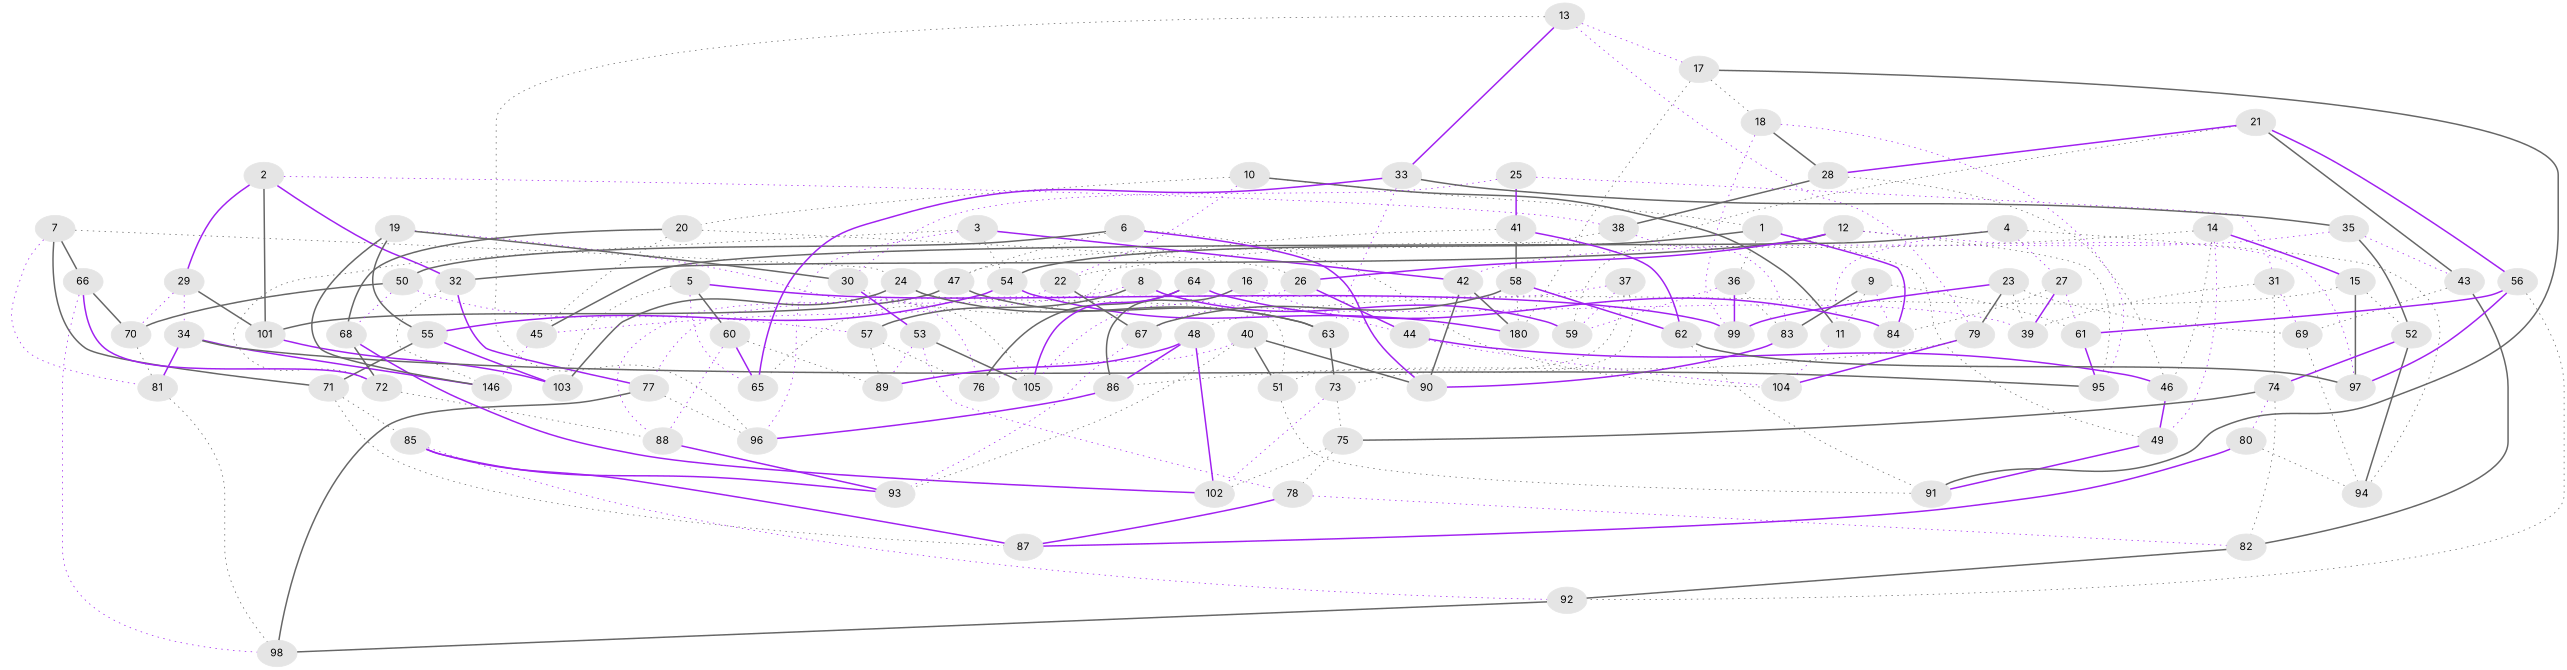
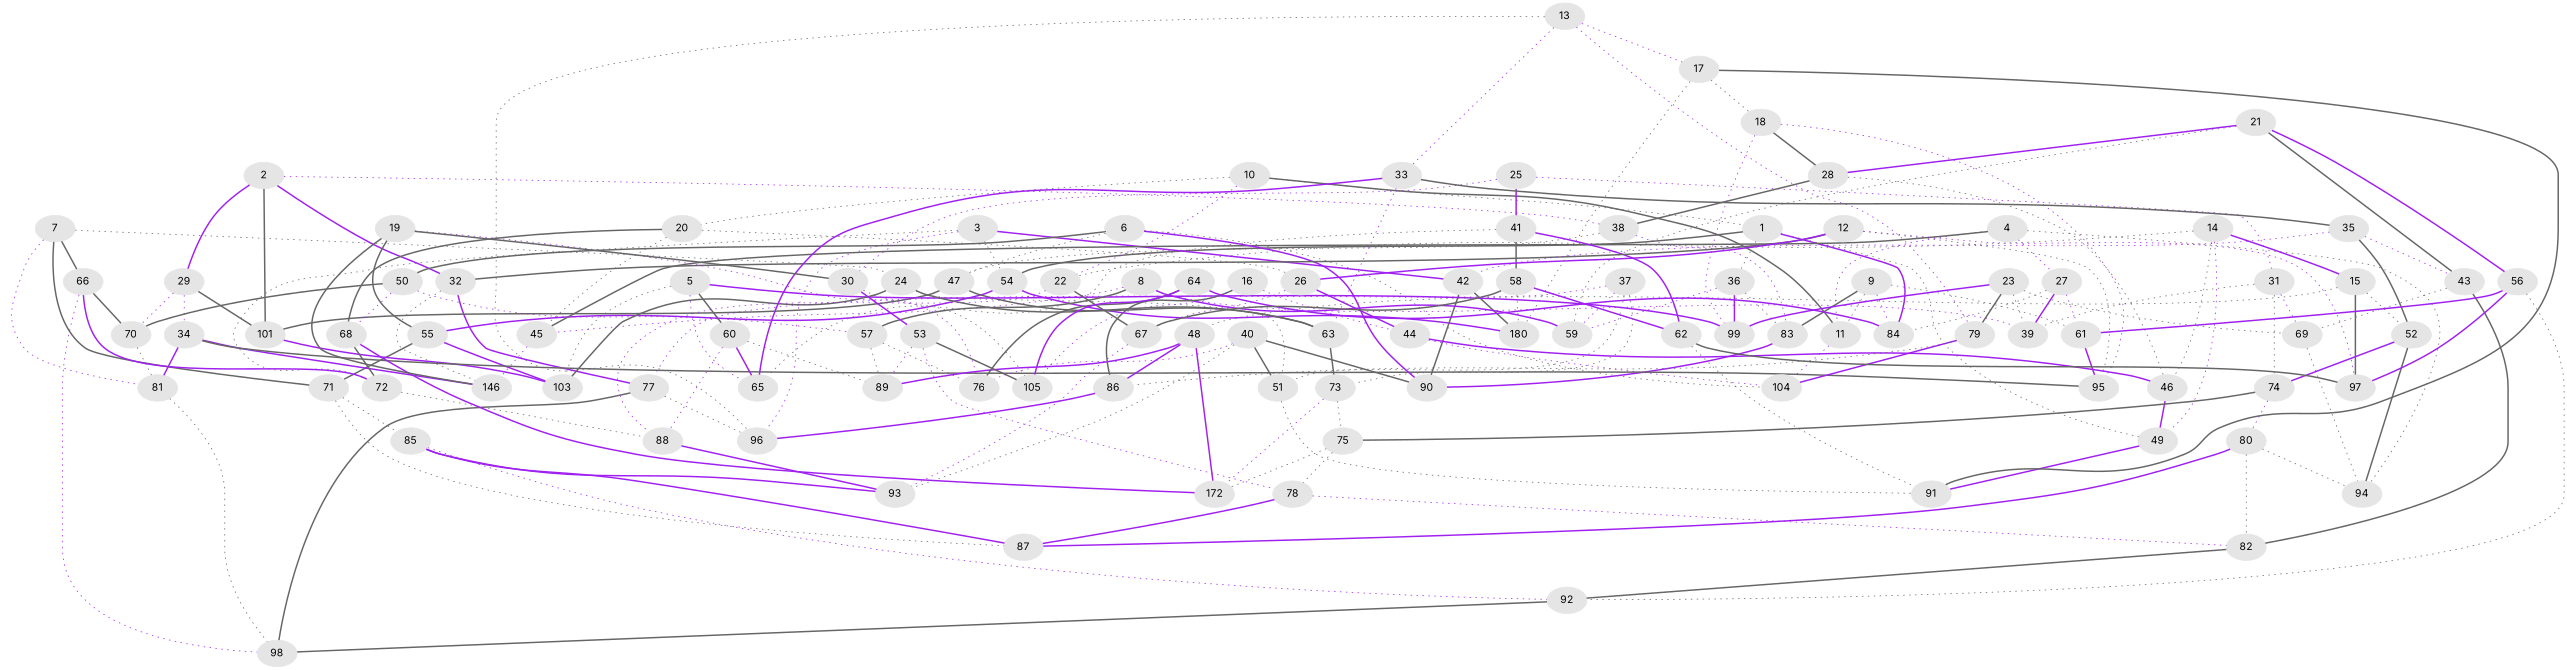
  graph {
    fontname=Inter
    node [color=gray90 fontname=Inter style=filled]
    edge [color=gray40 fontname=Inter style=dotted]
    1
    36
    49
    54
    84
    99
    59
    83
    91
    n10 [label=180]
    55
    2
    29
    32
    38
    101
    34
    70
    n19 [label=146]
    77
    47
    103
    3
    42
    72
    96
    90
    88
    4
    11
    27
    45
    94
    104
    39
    61
    5
    60
    65
    89
    6
    50
    63
    57
    68
    7
    24
    66
    71
    81
    51
    98
    85
    87
    8
    76
    9
    95
    10
    20
    22
    26
    67
    25
    30
    31
    41
    12
    97
    44
    13
    17
    33
    79
    18
    35
    86
    14
    15
    46
    48
    52
-   102
+   102 [label=172]
    74
    16
    105
    64
    28
    19
    53
    21
    43
    56
    69
    82
    92
    93
    23
    73
    58
    62
    78
    75
    80
    37
    40
    1 -- 36
    1 -- 49
    1 -- 54 [style=bold]
    1 -- 84 [color=purple style=bold]
    36 -- 99 [color=purple style=bold]
    36 -- 59 [color=purple]
    36 -- 83
    49 -- 91 [color=purple style=bold]
    54 -- n10 [color=purple style=bold]
    54 -- 55 [color=purple style=bold]
    83 -- 90 [color=purple style=bold]
    55 -- 103 [color=purple style=bold]
    55 -- 71 [style=bold]
    2 -- 29 [color=purple style=bold]
    2 -- 32 [color=purple style=bold]
    2 -- 38 [color=purple]
    2 -- 101 [style=bold]
    29 -- 101 [style=bold]
    29 -- 34 [color=purple]
    29 -- 70 [color=purple]
    32 -- n19
    32 -- 77 [color=purple style=bold]
    38 -- 83 [color=purple]
    38 -- 47
    101 -- 103 [color=purple style=bold]
    34 -- n19 [color=purple style=bold]
    34 -- 81 [color=purple style=bold]
    34 -- 95 [style=bold]
    70 -- 81
    77 -- 96
    77 -- 98 [style=bold]
    47 -- 101 [style=bold]
    47 -- 63 [style=bold]
    3 -- 54
    3 -- 42 [color=purple style=bold]
    3 -- 72
    3 -- 96 [color=purple]
    42 -- n10 [style=bold]
    42 -- 90 [style=bold]
    72 -- 88
    88 -- 93 [color=purple style=bold]
    4 -- 11 [color=purple]
    4 -- 27 [color=purple]
    4 -- 45 [style=bold]
    4 -- 94
    11 -- 104 [color=purple]
    27 -- 84
    27 -- 39 [color=purple style=bold]
    27 -- 61 [color=purple]
    45 -- n19 [color=purple]
    61 -- 95 [color=purple style=bold]
    5 -- 99 [color=purple style=bold]
    5 -- 103
    5 -- 60 [style=bold]
    5 -- 65 [color=purple]
    60 -- 88 [color=purple]
    60 -- 65 [color=purple style=bold]
    60 -- 89
    6 -- 47
    6 -- 90 [color=purple style=bold]
    6 -- 104
    6 -- 50 [style=bold]
    50 -- 70 [style=bold]
    50 -- 57 [color=purple]
    50 -- 68 [color=purple]
    63 -- 73 [style=bold]
    57 -- 89
    57 -- 76
    68 -- 72 [style=bold]
    68 -- 102 [color=purple style=bold]
    7 -- 24
    7 -- 66 [style=bold]
    7 -- 71 [style=bold]
    7 -- 81 [color=purple]
    24 -- 103 [style=bold]
    24 -- 63 [style=bold]
    24 -- 51
    66 -- 70 [style=bold]
    66 -- 72 [color=purple style=bold]
    66 -- 98 [color=purple]
    71 -- 85
    71 -- 87
    81 -- 98
    51 -- 91
    85 -- 87 [color=purple style=bold]
    85 -- 92 [color=purple]
    85 -- 93 [color=purple style=bold]
    8 -- 59 [color=purple style=bold]
    8 -- 45 [color=purple]
    8 -- 39 [color=purple]
    8 -- 57 [style=bold]
    9 -- 84 [color=purple]
    9 -- 83 [style=bold]
    9 -- 11
    9 -- 61
    10 -- 1
    10 -- 11 [style=bold]
    10 -- 20
    10 -- 22 [color=purple]
    20 -- 45
    20 -- 68 [style=bold]
    20 -- 26
    22 -- 88 [color=purple]
    22 -- 67 [style=bold]
    26 -- 67 [color=purple]
    26 -- 44 [color=purple style=bold]
    67 -- 93 [color=purple]
    25 -- 30 [color=purple]
    25 -- 31 [color=purple]
    25 -- 41 [color=purple style=bold]
    30 -- 105
    30 -- 53 [color=purple style=bold]
    31 -- 39
    31 -- 74
    31 -- 69 [color=purple]
    41 -- 65
    41 -- 58 [style=bold]
    41 -- 62 [color=purple style=bold]
    12 -- 32 [style=bold]
    12 -- 95
    12 -- 26 [color=purple style=bold]
    12 -- 97 [color=purple]
    44 -- 104 [color=purple]
    44 -- 46 [color=purple style=bold]
    13 -- 96
    13 -- 17 [color=purple]
-   13 -- 33 [color=purple style=bold]
+   13 -- 33 [color=purple]
    13 -- 79 [color=purple]
    17 -- 91 [style=bold]
    17 -- n10
    17 -- 18
    33 -- 65 [color=purple style=bold]
    33 -- 63 [color=purple]
    33 -- 35 [style=bold]
    79 -- 104 [color=purple style=bold]
    79 -- 86
    18 -- 99 [color=purple]
    18 -- 95 [color=purple]
    18 -- 28 [style=bold]
    35 -- 42 [color=purple]
    35 -- 52 [style=bold]
    35 -- 43 [color=purple]
    86 -- 96 [color=purple style=bold]
    14 -- 49 [color=purple]
    14 -- 22
    14 -- 15 [color=purple style=bold]
    14 -- 46
    15 -- 97 [style=bold]
    15 -- 48
    15 -- 52
    46 -- 49 [color=purple style=bold]
    48 -- 89 [color=purple style=bold]
    48 -- 86 [color=purple style=bold]
    48 -- 102 [color=purple style=bold]
    52 -- 94 [style=bold]
    52 -- 74 [color=purple style=bold]
    74 -- 75 [style=bold]
    74 -- 80 [color=purple]
    16 -- 44 [color=purple]
    16 -- 86 [style=bold]
    16 -- 105 [color=purple]
    64 -- 84 [color=purple style=bold]
    64 -- 76 [style=bold]
    64 -- 105 [color=purple style=bold]
    28 -- 38 [style=bold]
    28 -- 46
    19 -- 55 [style=bold]
    19 -- n19 [style=bold]
    19 -- 76 [color=purple]
    19 -- 30 [style=bold]
    53 -- 89 [color=purple]
    53 -- 105 [style=bold]
    53 -- 78 [color=purple]
    21 -- 59
    21 -- 28 [color=purple style=bold]
    21 -- 43 [style=bold]
    21 -- 56 [color=purple style=bold]
    43 -- 69
    43 -- 82 [style=bold]
    56 -- 61 [color=purple style=bold]
    56 -- 97 [color=purple style=bold]
    56 -- 92
    69 -- 94
    82 -- 92 [style=bold]
    92 -- 98 [style=bold]
    23 -- 99 [color=purple style=bold]
    23 -- 39
    23 -- 79 [style=bold]
    23 -- 69
    73 -- 102 [color=purple]
    73 -- 75
    58 -- n10
    58 -- 67 [style=bold]
    58 -- 62 [color=purple style=bold]
    62 -- 91
    62 -- 97 [style=bold]
    78 -- 87 [color=purple style=bold]
    78 -- 82 [color=purple]
    75 -- 102
    75 -- 78
    80 -- 94
    80 -- 87 [color=purple style=bold]
-   74 -- 82
+   80 -- 82
    37 -- 59 [color=purple]
    37 -- 77 [color=purple]
    37 -- 51
    37 -- 73
    40 -- 90 [style=bold]
    40 -- 51 [style=bold]
    40 -- 76 [color=purple]
    40 -- 93
  }
